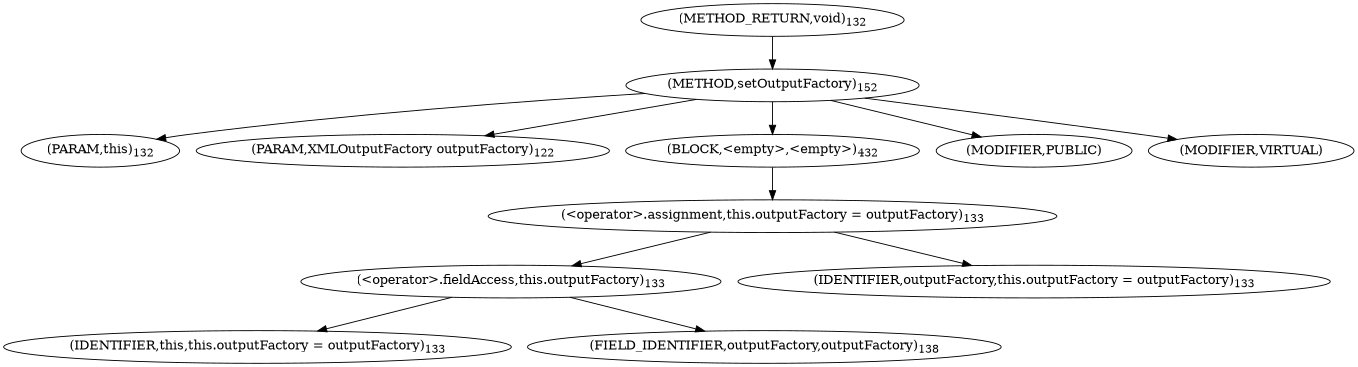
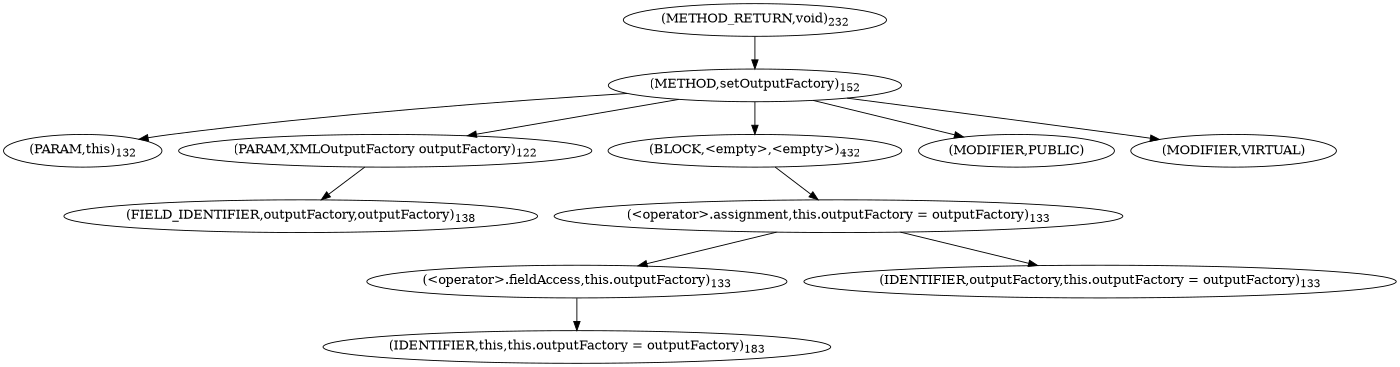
  digraph {
    fontname="DejaVu Serif"
    node [fontname="DejaVu Serif"]
    edge [fontname="DejaVu Serif"]
    n1 [label=<(METHOD,setOutputFactory)<SUB>152</SUB>>]
    n2 [label=<(PARAM,this)<SUB>132</SUB>>]
    n3 [label=<(PARAM,XMLOutputFactory outputFactory)<SUB>122</SUB>>]
    n4 [label=<(BLOCK,&lt;empty&gt;,&lt;empty&gt;)<SUB>432</SUB>>]
    n5 [label=<(MODIFIER,PUBLIC)>]
    n6 [label=<(MODIFIER,VIRTUAL)>]
    n7 [label=<(&lt;operator&gt;.assignment,this.outputFactory = outputFactory)<SUB>133</SUB>>]
-   n8 [label=<(METHOD_RETURN,void)<SUB>132</SUB>>]
+   n8 [label=<(METHOD_RETURN,void)<SUB>232</SUB>>]
    n9 [label=<(&lt;operator&gt;.fieldAccess,this.outputFactory)<SUB>133</SUB>>]
    n10 [label=<(IDENTIFIER,outputFactory,this.outputFactory = outputFactory)<SUB>133</SUB>>]
-   n11 [label=<(IDENTIFIER,this,this.outputFactory = outputFactory)<SUB>133</SUB>>]
+   n11 [label=<(IDENTIFIER,this,this.outputFactory = outputFactory)<SUB>183</SUB>>]
    n12 [label=<(FIELD_IDENTIFIER,outputFactory,outputFactory)<SUB>138</SUB>>]
    n1 -> n2
    n1 -> n3
    n1 -> n4
    n1 -> n5
    n1 -> n6
    n4 -> n7
    n7 -> n9
    n7 -> n10
    n8 -> n1
    n9 -> n11
-   n9 -> n12
+   n3 -> n12
  }
